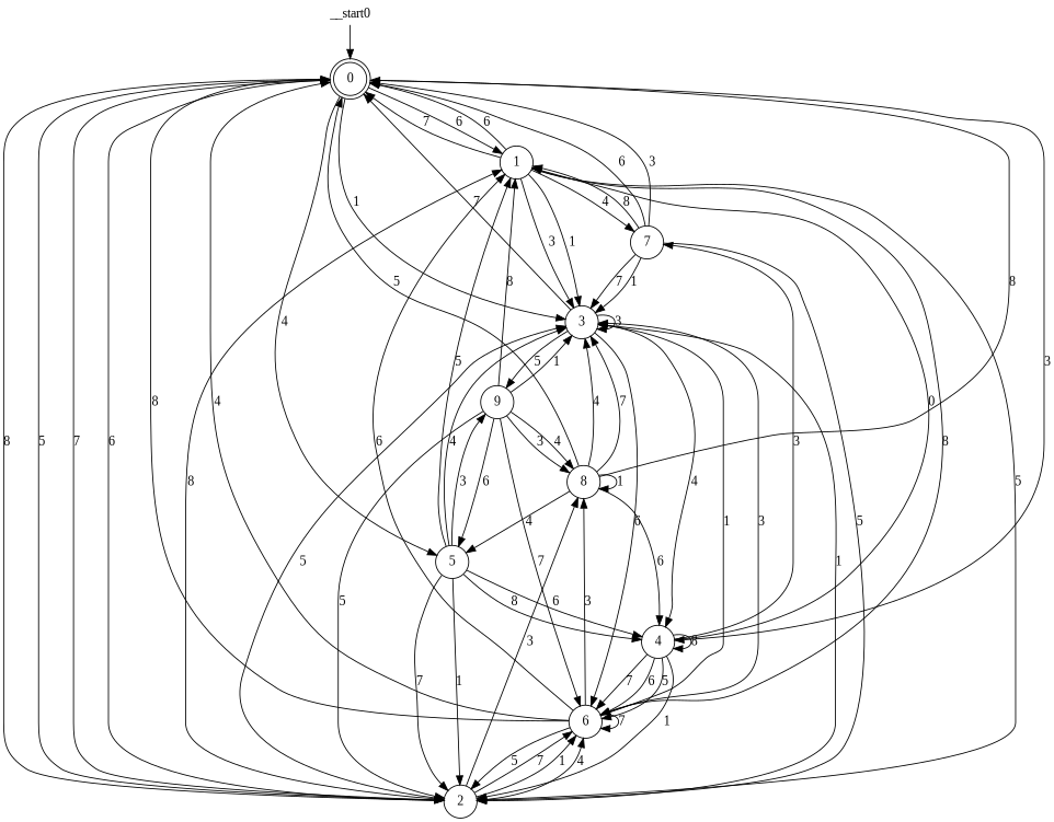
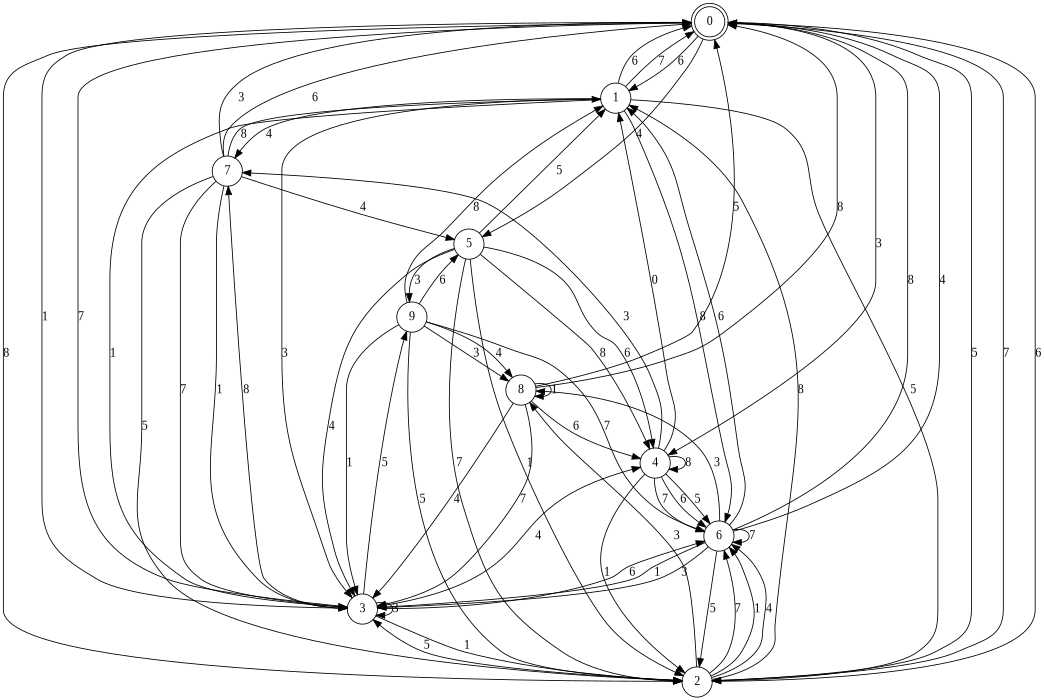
  digraph {
    fontname="Liberation Serif"
    node [fontname="Liberation Serif" shape=circle]
    edge [fontname="Liberation Serif"]
    n1 [label=0 shape=doublecircle]
    n2 [label=1]
    n3 [label=2]
    n4 [label=3]
    n5 [label=4]
    n6 [label=5]
    n7 [label=6]
    n8 [label=7]
    n9 [label=8]
    n10 [label=9]
-   __start0 [height=0 shape=none width=0]
    n1 -> n2 [label=6]
    n1 -> n3 [label=8]
    n1 -> n3 [label=5]
    n1 -> n3 [label=7]
    n1 -> n4 [label=1]
    n1 -> n5 [label=3]
    n1 -> n6 [label=4]
    n2 -> n1 [label=6]
    n2 -> n1 [label=7]
    n2 -> n3 [label=5]
    n2 -> n4 [label=1]
    n2 -> n4 [label=3]
    n2 -> n7 [label=8]
    n2 -> n8 [label=4]
    n3 -> n1 [label=6]
    n3 -> n2 [label=8]
    n3 -> n4 [label=5]
    n3 -> n7 [label=7]
    n3 -> n7 [label=1]
    n3 -> n7 [label=4]
    n3 -> n9 [label=3]
    n4 -> n1 [label=7]
    n4 -> n3 [label=1]
    n4 -> n4 [label=3]
    n4 -> n5 [label=4]
    n4 -> n7 [label=6]
+   n4 -> n8 [label=8]
    n4 -> n10 [label=5]
    n5 -> n2 [label=0]
    n5 -> n3 [label=1]
    n5 -> n5 [label=8]
    n5 -> n7 [label=6]
    n5 -> n7 [label=5]
    n5 -> n7 [label=7]
    n5 -> n8 [label=3]
    n6 -> n2 [label=5]
    n6 -> n3 [label=7]
    n6 -> n3 [label=1]
    n6 -> n4 [label=4]
    n6 -> n5 [label=6]
    n6 -> n5 [label=8]
    n6 -> n10 [label=3]
    n7 -> n1 [label=8]
    n7 -> n1 [label=4]
    n7 -> n2 [label=6]
    n7 -> n3 [label=5]
    n7 -> n4 [label=1]
    n7 -> n4 [label=3]
    n7 -> n7 [label=7]
    n7 -> n9 [label=3]
    n8 -> n1 [label=6]
    n8 -> n1 [label=3]
    n8 -> n2 [label=8]
    n8 -> n3 [label=5]
    n8 -> n4 [label=7]
    n8 -> n4 [label=1]
-   n9 -> n6 [label=4]
+   n8 -> n6 [label=4]
    n9 -> n1 [label=8]
    n9 -> n1 [label=5]
    n9 -> n4 [label=7]
    n9 -> n4 [label=4]
    n9 -> n5 [label=6]
    n9 -> n9 [label=1]
    n10 -> n2 [label=8]
    n10 -> n3 [label=5]
    n10 -> n4 [label=1]
    n10 -> n6 [label=6]
    n10 -> n7 [label=7]
    n10 -> n9 [label=3]
    n10 -> n9 [label=4]
-   __start0 -> n1
  }
